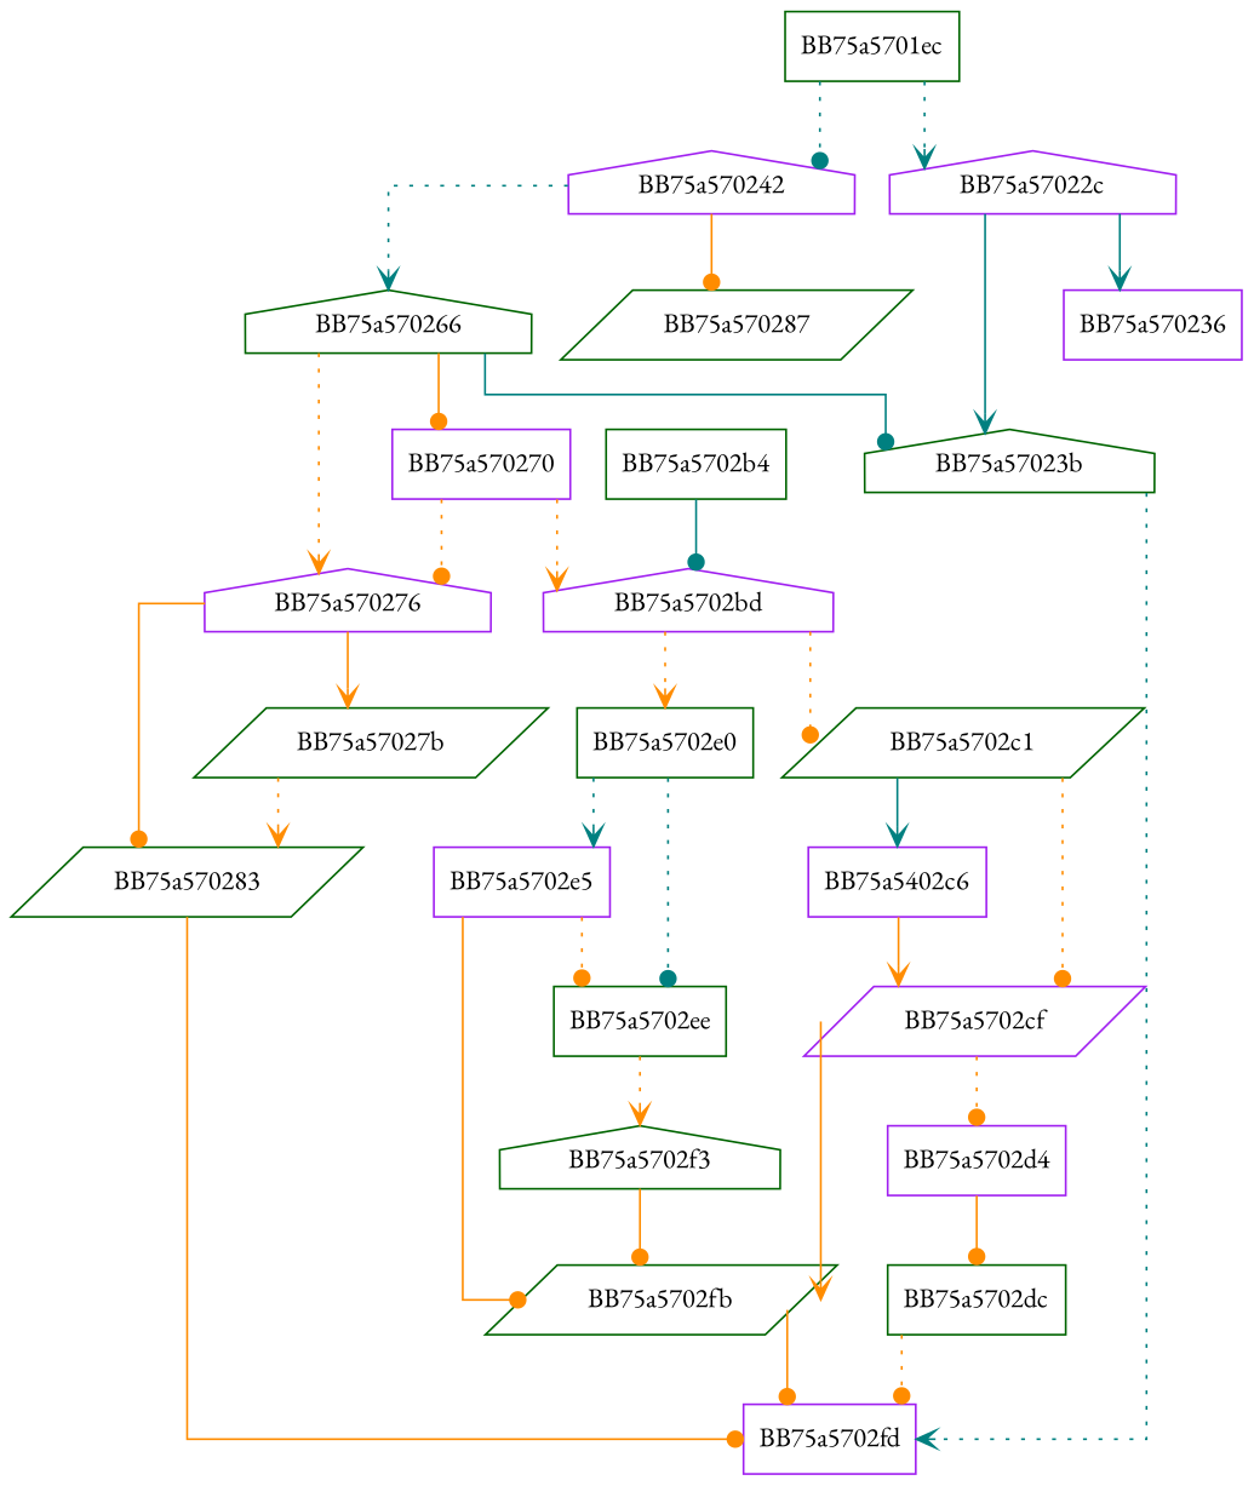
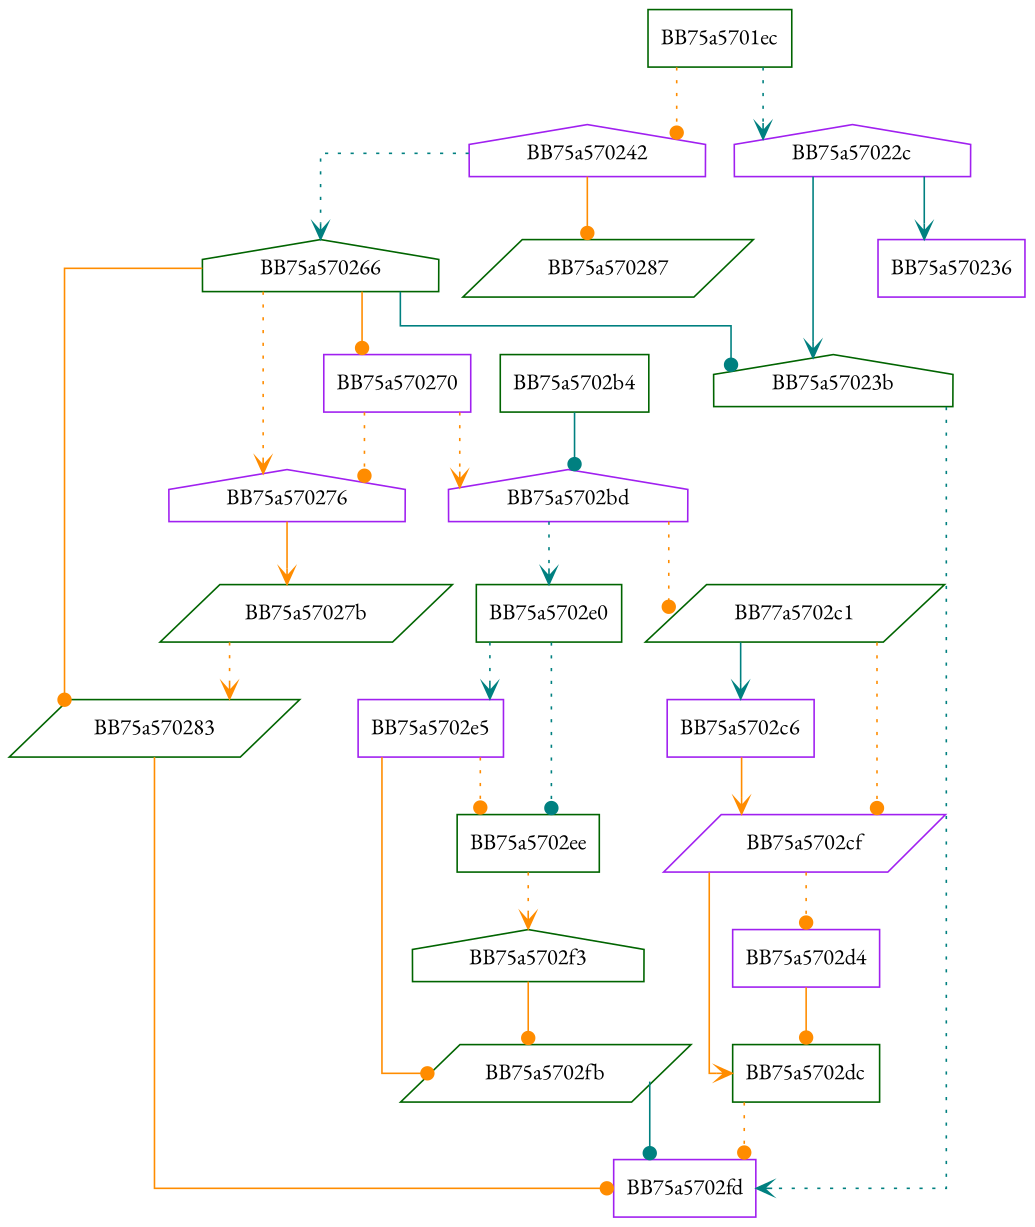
  digraph {
    fontname="EB Garamond"
    splines=ortho
    node [color=darkgreen fontname="EB Garamond" shape=box]
    edge [arrowhead=dot color=darkorange fontname="EB Garamond" style=dotted]
    BB75a570242 [color=purple shape=house]
    BB75a5701ec
    BB75a57022c [color=purple shape=house]
    BB75a570287 [shape=parallelogram]
    BB75a570266 [shape=house]
    BB75a57023b [shape=house]
    BB75a570236 [color=purple]
    BB75a570276 [color=purple shape=house]
    BB75a570270 [color=purple]
    BB75a5702fd [color=purple]
    BB75a5702bd [color=purple shape=house]
    BB75a5702e0
-   BB75a5702c1 [shape=parallelogram]
+   BB75a5702c1 [shape=parallelogram label=BB77a5702c1]
    BB75a5702b4
    BB75a570283 [shape=parallelogram]
    BB75a57027b [shape=parallelogram]
    BB75a5702ee
    BB75a5702e5 [color=purple]
    BB75a5702cf [color=purple shape=parallelogram]
-   BB75a5702c6 [color=purple label=BB75a5402c6]
+   BB75a5702c6 [color=purple]
    BB75a5702f3 [shape=house]
    BB75a5702fb [shape=parallelogram]
    BB75a5702dc
    BB75a5702d4 [color=purple]
    BB75a570242 -> BB75a570287 [style=solid]
    BB75a570242 -> BB75a570266 [arrowhead=vee color=teal]
-   BB75a5701ec -> BB75a570242 [color=teal]
+   BB75a5701ec -> BB75a570242
    BB75a5701ec -> BB75a57022c [arrowhead=vee color=teal]
    BB75a57022c -> BB75a57023b [arrowhead=vee color=teal style=solid]
    BB75a57022c -> BB75a570236 [arrowhead=vee color=teal style=solid]
    BB75a570266 -> BB75a57023b [color=teal style=solid]
    BB75a570266 -> BB75a570276 [arrowhead=vee]
    BB75a570266 -> BB75a570270 [style=solid]
    BB75a57023b -> BB75a5702fd [arrowhead=vee color=teal]
-   BB75a570276 -> BB75a570283 [style=solid]
+   BB75a570266 -> BB75a570283 [style=solid]
    BB75a570276 -> BB75a57027b [arrowhead=vee style=solid]
    BB75a570270 -> BB75a570276
    BB75a570270 -> BB75a5702bd [arrowhead=vee]
-   BB75a5702bd -> BB75a5702e0 [arrowhead=vee]
+   BB75a5702bd -> BB75a5702e0 [arrowhead=vee color=teal]
    BB75a5702bd -> BB75a5702c1
    BB75a5702e0 -> BB75a5702ee [color=teal]
    BB75a5702e0 -> BB75a5702e5 [arrowhead=vee color=teal]
    BB75a5702c1 -> BB75a5702cf
    BB75a5702c1 -> BB75a5702c6 [arrowhead=vee color=teal style=solid]
    BB75a5702b4 -> BB75a5702bd [color=teal style=solid]
    BB75a570283 -> BB75a5702fd [style=solid]
    BB75a57027b -> BB75a570283 [arrowhead=vee]
    BB75a5702ee -> BB75a5702f3 [arrowhead=vee]
    BB75a5702e5 -> BB75a5702ee
    BB75a5702e5 -> BB75a5702fb [style=solid]
-   BB75a5702cf -> BB75a5702fb [arrowhead=vee style=solid]
+   BB75a5702cf -> BB75a5702dc [arrowhead=vee style=solid]
    BB75a5702cf -> BB75a5702d4
    BB75a5702c6 -> BB75a5702cf [arrowhead=vee style=solid]
    BB75a5702f3 -> BB75a5702fb [style=solid]
-   BB75a5702fb -> BB75a5702fd [style=solid]
+   BB75a5702fb -> BB75a5702fd [color=teal style=solid]
    BB75a5702dc -> BB75a5702fd
    BB75a5702d4 -> BB75a5702dc [style=solid]
  }
